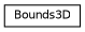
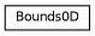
  digraph {
    rankdir=TB
-   n1 [color=black fillcolor=white fontname=Helvetica fontsize=10 height=0.2 label=Bounds3D shape=record style=filled width=0.4]
+   n1 [color=black fillcolor=white fontname=Helvetica fontsize=10 height=0.2 label=Bounds0D shape=record style=filled width=0.4]
  }
